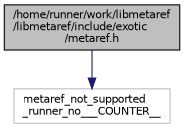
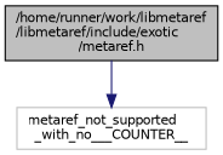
  digraph {
    node [fontname=Helvetica fontsize=10 shape=record style=filled]
    n1 [color=black fillcolor=grey75 fontcolor=black height=0.2 label="/home/runner/work/libmetaref\l/libmetaref/include/exotic\l/metaref.h" width=0.4]
-   n2 [color=grey75 fillcolor=white height=0.2 label="metaref_not_supported\l_runner_no___COUNTER__" width=0.4]
+   n2 [color=grey75 fillcolor=white height=0.2 label="metaref_not_supported\l_with_no___COUNTER__" width=0.4]
    n1 -> n2 [color=midnightblue fontname=Helvetica fontsize=10 labelfontname=Helvetica labelfontsize=10 style=solid]
  }
